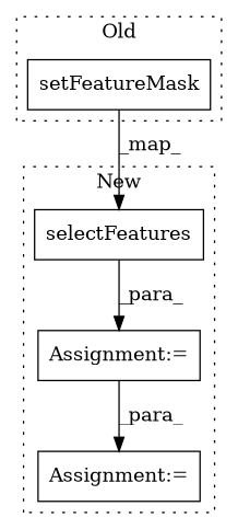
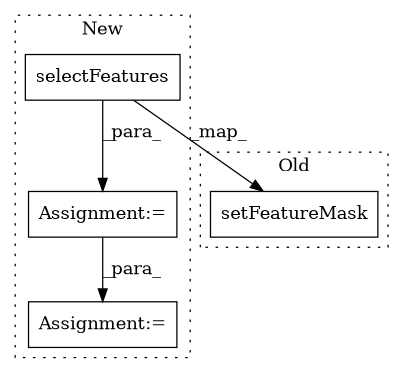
  digraph {
    node [a=32 l="15,1" shape=box]
    n1 [label=selectFeatures s="7526,7553"]
    n2 [a=7 l=1 label="Assignment:=" s=7616]
    n3 [a=7 l=1 label="Assignment:=" s=7520]
    n4 [label=setFeatureMask s="7838,7865"]
    subgraph cluster_1 {
      label=New
      style=dotted
      n1
      n2
      n3
    }
    subgraph cluster_2 {
      label=Old
      style=dotted
      n4
    }
    n1 -> n3 [label=_para_]
    n3 -> n2 [label=_para_]
-   n4 -> n1 [label=_map_]
+   n1 -> n4 [label=_map_]
  }
